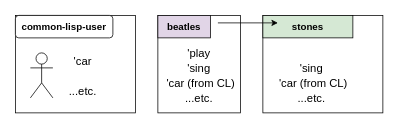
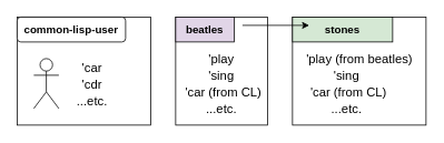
  <mxCell id="0" />
  <mxCell id="1" parent="0" />
  <mxCell id="2" value="" style="rounded=0;whiteSpace=wrap;html=1;" parent="1" vertex="1"><mxGeometry x="20" y="20" width="160" height="130" as="geometry" /></mxCell>
  <mxCell id="3" value="&lt;font style=&quot;font-size: 13px;&quot;&gt;&lt;b&gt;common-lisp-user&lt;/b&gt;&lt;/font&gt;" style="whiteSpace=wrap;html=1;rounded=1;" parent="1" vertex="1"><mxGeometry x="20" y="20" width="130" height="30" as="geometry" /></mxCell>
  <mxCell id="4" value="&lt;font style=&quot;font-size: 15px;&quot;&gt;'car&lt;/font&gt;" style="text;html=1;strokeColor=none;fillColor=none;align=center;verticalAlign=middle;whiteSpace=wrap;rounded=0;" parent="1" vertex="1"><mxGeometry x="90" y="70" width="40" height="20" as="geometry" /></mxCell>
+ <mxCell id="5" value="&lt;font style=&quot;font-size: 15px;&quot;&gt;'cdr&lt;/font&gt;" style="text;html=1;strokeColor=none;fillColor=none;align=center;verticalAlign=middle;whiteSpace=wrap;rounded=0;" parent="1" vertex="1"><mxGeometry x="90" y="90" width="40" height="20" as="geometry" /></mxCell>
  <mxCell id="6" value="&lt;font style=&quot;font-size: 15px;&quot;&gt;...etc.&lt;/font&gt;" style="text;html=1;strokeColor=none;fillColor=none;align=center;verticalAlign=middle;whiteSpace=wrap;rounded=0;" parent="1" vertex="1"><mxGeometry x="90" y="110" width="40" height="20" as="geometry" /></mxCell>
  <mxCell id="7" value="" style="shape=umlActor;verticalLabelPosition=bottom;verticalAlign=top;html=1;outlineConnect=0;" parent="1" vertex="1"><mxGeometry x="40" y="70" width="30" height="60" as="geometry" /></mxCell>
  <mxCell id="8" value="" style="rounded=0;whiteSpace=wrap;html=1;" vertex="1" parent="1"><mxGeometry x="210" y="20" width="110" height="130" as="geometry" /></mxCell>
  <mxCell id="9" value="&lt;font style=&quot;font-size: 13px;&quot;&gt;&lt;b&gt;beatles&lt;/b&gt;&lt;/font&gt;" style="rounded=0;whiteSpace=wrap;html=1;fillColor=#e1d5e7;" vertex="1" parent="1"><mxGeometry x="210" y="20" width="70" height="30" as="geometry" /></mxCell>
  <mxCell id="10" value="&lt;font style=&quot;font-size: 15px;&quot;&gt;'play&lt;/font&gt;" style="text;html=1;strokeColor=none;fillColor=none;align=center;verticalAlign=middle;whiteSpace=wrap;rounded=0;" vertex="1" parent="1"><mxGeometry x="245" y="60" width="40" height="20" as="geometry" /></mxCell>
  <mxCell id="11" value="&lt;font style=&quot;font-size: 15px;&quot;&gt;'sing&lt;/font&gt;" style="text;html=1;strokeColor=none;fillColor=none;align=center;verticalAlign=middle;whiteSpace=wrap;rounded=0;" vertex="1" parent="1"><mxGeometry x="245" y="80" width="40" height="20" as="geometry" /></mxCell>
  <mxCell id="12" value="&lt;font style=&quot;font-size: 15px;&quot;&gt;'car (from CL)&lt;/font&gt;" style="text;html=1;strokeColor=none;fillColor=none;align=center;verticalAlign=middle;whiteSpace=wrap;rounded=0;" vertex="1" parent="1"><mxGeometry x="215" y="100" width="105" height="20" as="geometry" /></mxCell>
  <mxCell id="13" value="&lt;font style=&quot;font-size: 15px;&quot;&gt;...etc.&lt;/font&gt;" style="text;html=1;strokeColor=none;fillColor=none;align=center;verticalAlign=middle;whiteSpace=wrap;rounded=0;" vertex="1" parent="1"><mxGeometry x="245" y="120" width="40" height="20" as="geometry" /></mxCell>
  <mxCell id="14" value="" style="rounded=0;whiteSpace=wrap;html=1;" vertex="1" parent="1"><mxGeometry x="350" y="20" width="160" height="130" as="geometry" /></mxCell>
  <mxCell id="15" value="&lt;font style=&quot;font-size: 13px;&quot;&gt;&lt;b&gt;stones&lt;/b&gt;&lt;/font&gt;" style="rounded=0;whiteSpace=wrap;html=1;fillColor=#d5e8d4;" vertex="1" parent="1"><mxGeometry x="350" y="20" width="120" height="30" as="geometry" /></mxCell>
+ <mxCell id="16" value="&lt;font style=&quot;font-size: 15px;&quot;&gt;'play (from beatles)&lt;br&gt;&lt;/font&gt;" style="text;html=1;strokeColor=none;fillColor=none;align=center;verticalAlign=middle;whiteSpace=wrap;rounded=0;" vertex="1" parent="1"><mxGeometry x="362.5" y="60" width="135" height="20" as="geometry" /></mxCell>
  <mxCell id="17" value="&lt;font style=&quot;font-size: 15px;&quot;&gt;'sing&lt;br&gt;&lt;/font&gt;" style="text;html=1;strokeColor=none;fillColor=none;align=center;verticalAlign=middle;whiteSpace=wrap;rounded=0;" vertex="1" parent="1"><mxGeometry x="395" y="80" width="40" height="20" as="geometry" /></mxCell>
  <mxCell id="18" value="&lt;font style=&quot;font-size: 15px;&quot;&gt;'car (from CL)&lt;/font&gt;" style="text;html=1;strokeColor=none;fillColor=none;align=center;verticalAlign=middle;whiteSpace=wrap;rounded=0;" vertex="1" parent="1"><mxGeometry x="365" y="100" width="105" height="20" as="geometry" /></mxCell>
  <mxCell id="19" value="&lt;font style=&quot;font-size: 15px;&quot;&gt;...etc.&lt;/font&gt;" style="text;html=1;strokeColor=none;fillColor=none;align=center;verticalAlign=middle;whiteSpace=wrap;rounded=0;" vertex="1" parent="1"><mxGeometry x="395" y="120" width="40" height="20" as="geometry" /></mxCell>
  <mxCell id="20" value="" style="edgeStyle=none;orthogonalLoop=1;jettySize=auto;html=1;rounded=0;" edge="1" parent="1"><mxGeometry width="80" relative="1" as="geometry"><mxPoint x="290" y="30" as="sourcePoint" /><mxPoint x="370" y="30" as="targetPoint" /><Array as="points" /></mxGeometry></mxCell>
